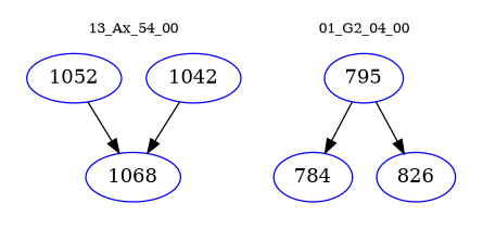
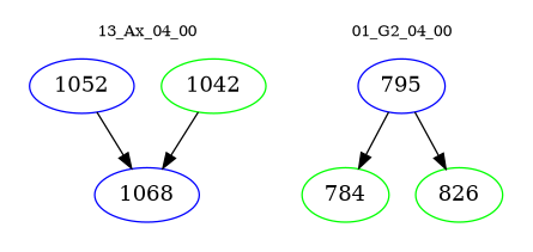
  digraph {
    node [color=blue]
    edge [color=black]
-   n1 [label=1042]
+   n1 [color=green label=1042]
    n2 [label=1052]
    n3 [label=1068]
-   n4 [label=784]
+   n4 [color=green label=784]
    n5 [label=795]
-   n6 [label=826]
+   n6 [color=green label=826]
    subgraph cluster_1 {
      color=white
      fontsize=10
-     label="13_Ax_54_00"
+     label="13_Ax_04_00"
      n1
      n2
      n3
    }
    subgraph cluster_2 {
      color=white
      fontsize=10
      label="01_G2_04_00"
      n4
      n5
      n6
    }
    n1 -> n3
    n2 -> n3
    n5 -> n4
    n5 -> n6
  }
